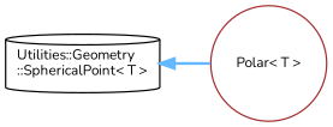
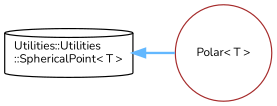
  digraph {
    rankdir=LR
    fontname=Nunito
    node [fillcolor=white fontname=Nunito fontsize=10 style=filled]
-   n1 [color=black height=0.2 label="Utilities::Geometry\l::SphericalPoint\< T \>" shape=cylinder width=0.4]
+   n1 [color=black height=0.2 label="Utilities::Utilities\l::SphericalPoint\< T \>" shape=cylinder width=0.4]
    n2 [color=brown height=0.2 label="Polar\< T \>" shape=circle width=0.4]
    n1 -> n2 [color=steelblue1 dir=back fontname=Nunito fontsize=10 labelfontname=Helvetica labelfontsize=10 style=bold]
  }
